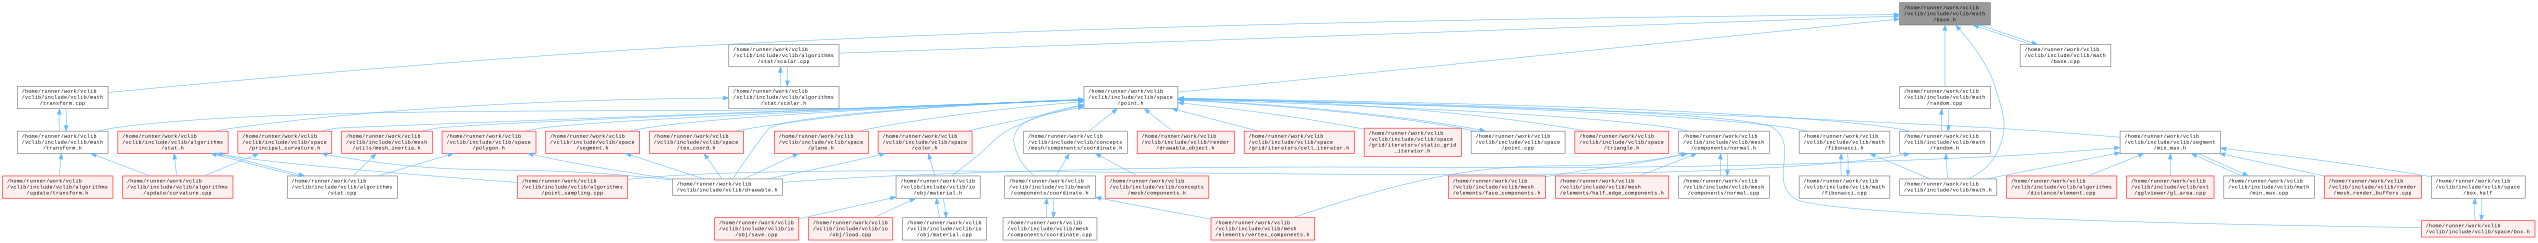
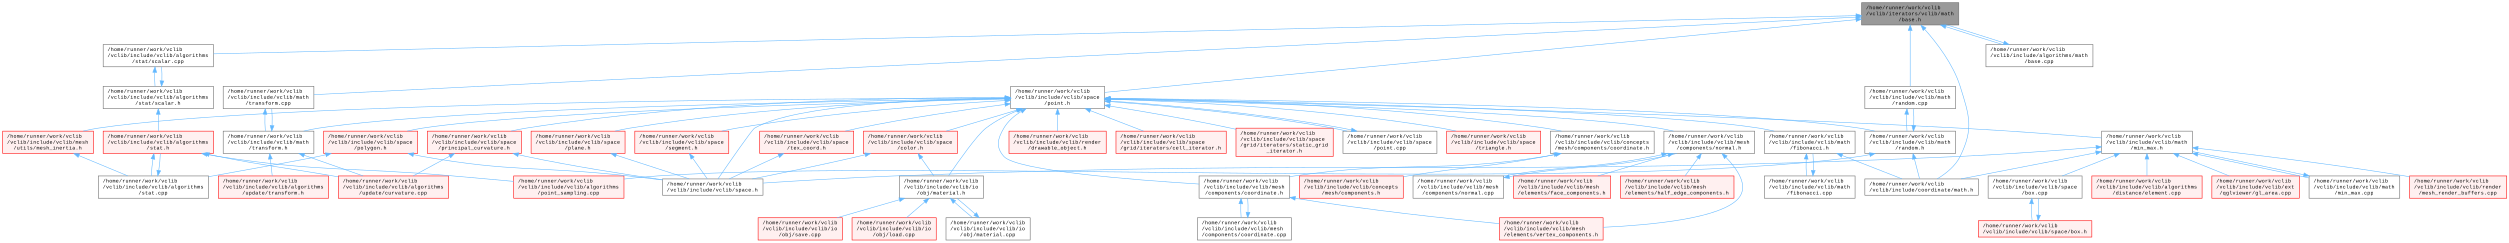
  digraph {
    fontname="Liberation Mono"
    node [color=red fillcolor="#FFF0F0" fontname="Liberation Mono" fontsize=10 shape=box style=filled]
    edge [color=steelblue1 dir=back fontname="Liberation Mono" fontsize=10 labelfontname=Helvetica labelfontsize=10 style=solid]
-   n1 [color=gray40 fillcolor=grey60 fontcolor=black height=0.2 label="/home/runner/work/vclib\l/vclib/include/vclib/math\l/base.h" width=0.4]
+   n1 [color=gray40 fillcolor=grey60 fontcolor=black height=0.2 label="/home/runner/work/vclib\l/vclib/iterators/vclib/math\l/base.h" width=0.4]
    n2 [color=grey40 fillcolor=white height=0.2 label="/home/runner/work/vclib\l/vclib/include/vclib/algorithms\l/stat/scalar.cpp" width=0.4]
-   n3 [color=grey40 fillcolor=white height=0.2 label="/home/runner/work/vclib\l/vclib/include/vclib/math.h" width=0.4]
-   n4 [color=grey40 fillcolor=white height=0.2 label="/home/runner/work/vclib\l/vclib/include/vclib/math\l/base.cpp" width=0.4]
+   n3 [color=grey40 fillcolor=white height=0.2 label="/home/runner/work/vclib\l/vclib/include/coordinate/math.h" width=0.4]
+   n4 [color=grey40 fillcolor=white height=0.2 label="/home/runner/work/vclib\l/vclib/include/algorithms/math\l/base.cpp" width=0.4]
    n5 [color=grey40 fillcolor=white height=0.2 label="/home/runner/work/vclib\l/vclib/include/vclib/math\l/random.cpp" width=0.4]
    n6 [color=grey40 fillcolor=white height=0.2 label="/home/runner/work/vclib\l/vclib/include/vclib/math\l/transform.cpp" width=0.4]
    n7 [color=grey40 fillcolor=white height=0.2 label="/home/runner/work/vclib\l/vclib/include/vclib/space\l/point.h" width=0.4]
    n8 [color=grey40 fillcolor=white height=0.2 label="/home/runner/work/vclib\l/vclib/include/vclib/algorithms\l/stat/scalar.h" width=0.4]
    n9 [color=grey40 fillcolor=white height=0.2 label="/home/runner/work/vclib\l/vclib/include/vclib/math\l/random.h" width=0.4]
    n10 [color=grey40 fillcolor=white height=0.2 label="/home/runner/work/vclib\l/vclib/include/vclib/math\l/transform.h" width=0.4]
    n11 [color=grey40 fillcolor=white height=0.2 label="/home/runner/work/vclib\l/vclib/include/vclib/concepts\l/mesh/components/coordinate.h" width=0.4]
    n12 [color=grey40 fillcolor=white height=0.2 label="/home/runner/work/vclib\l/vclib/include/vclib/mesh\l/components/coordinate.h" width=0.4]
    n13 [color=grey40 fillcolor=white height=0.2 label="/home/runner/work/vclib\l/vclib/include/vclib/io\l/obj/material.h" width=0.4]
    n14 [color=grey40 fillcolor=white height=0.2 label="/home/runner/work/vclib\l/vclib/include/vclib/math\l/fibonacci.h" width=0.4]
-   n15 [color=grey40 fillcolor=white height=0.2 label="/home/runner/work/vclib\l/vclib/include/vclib/segment\l/min_max.h" width=0.4]
+   n15 [color=grey40 fillcolor=white height=0.2 label="/home/runner/work/vclib\l/vclib/include/vclib/math\l/min_max.h" width=0.4]
    n16 [height=0.2 label="/home/runner/work/vclib\l/vclib/include/vclib/space/box.h" width=0.4]
-   n17 [color=grey40 fillcolor=white height=0.2 label="/home/runner/work/vclib\l/vclib/include/vclib/drawable.h" width=0.4]
+   n17 [color=grey40 fillcolor=white height=0.2 label="/home/runner/work/vclib\l/vclib/include/vclib/space.h" width=0.4]
    n18 [color=grey40 fillcolor=white height=0.2 label="/home/runner/work/vclib\l/vclib/include/vclib/mesh\l/components/normal.h" width=0.4]
    n19 [height=0.2 label="/home/runner/work/vclib\l/vclib/include/vclib/mesh\l/utils/mesh_inertia.h" width=0.4]
    n20 [height=0.2 label="/home/runner/work/vclib\l/vclib/include/vclib/render\l/drawable_object.h" width=0.4]
    n21 [height=0.2 label="/home/runner/work/vclib\l/vclib/include/vclib/space\l/color.h" width=0.4]
    n22 [height=0.2 label="/home/runner/work/vclib\l/vclib/include/vclib/space\l/grid/iterators/cell_iterator.h" width=0.4]
    n23 [height=0.2 label="/home/runner/work/vclib\l/vclib/include/vclib/space\l/grid/iterators/static_grid\l_iterator.h" width=0.4]
    n24 [height=0.2 label="/home/runner/work/vclib\l/vclib/include/vclib/space\l/plane.h" width=0.4]
    n25 [color=grey40 fillcolor=white height=0.2 label="/home/runner/work/vclib\l/vclib/include/vclib/space\l/point.cpp" width=0.4]
    n26 [height=0.2 label="/home/runner/work/vclib\l/vclib/include/vclib/space\l/polygon.h" width=0.4]
    n27 [height=0.2 label="/home/runner/work/vclib\l/vclib/include/vclib/space\l/principal_curvature.h" width=0.4]
    n28 [height=0.2 label="/home/runner/work/vclib\l/vclib/include/vclib/space\l/segment.h" width=0.4]
    n29 [height=0.2 label="/home/runner/work/vclib\l/vclib/include/vclib/space\l/tex_coord.h" width=0.4]
    n30 [height=0.2 label="/home/runner/work/vclib\l/vclib/include/vclib/space\l/triangle.h" width=0.4]
    n31 [height=0.2 label="/home/runner/work/vclib\l/vclib/include/vclib/algorithms\l/stat.h" width=0.4]
    n32 [height=0.2 label="/home/runner/work/vclib\l/vclib/include/vclib/algorithms\l/point_sampling.cpp" width=0.4]
    n33 [color=grey40 fillcolor=white height=0.2 label="/home/runner/work/vclib\l/vclib/include/vclib/algorithms\l/stat.cpp" width=0.4]
    n34 [height=0.2 label="/home/runner/work/vclib\l/vclib/include/vclib/algorithms\l/update/curvature.cpp" width=0.4]
    n35 [height=0.2 label="/home/runner/work/vclib\l/vclib/include/vclib/algorithms\l/update/transform.h" width=0.4]
    n36 [height=0.2 label="/home/runner/work/vclib\l/vclib/include/vclib/concepts\l/mesh/components.h" width=0.4]
    n37 [color=grey40 fillcolor=white height=0.2 label="/home/runner/work/vclib\l/vclib/include/vclib/mesh\l/components/coordinate.cpp" width=0.4]
    n38 [height=0.2 label="/home/runner/work/vclib\l/vclib/include/vclib/mesh\l/elements/vertex_components.h" width=0.4]
    n39 [height=0.2 label="/home/runner/work/vclib\l/vclib/include/vclib/io\l/obj/load.cpp" width=0.4]
    n40 [color=grey40 fillcolor=white height=0.2 label="/home/runner/work/vclib\l/vclib/include/vclib/io\l/obj/material.cpp" width=0.4]
    n41 [height=0.2 label="/home/runner/work/vclib\l/vclib/include/vclib/io\l/obj/save.cpp" width=0.4]
    n42 [color=grey40 fillcolor=white height=0.2 label="/home/runner/work/vclib\l/vclib/include/vclib/math\l/fibonacci.cpp" width=0.4]
    n43 [height=0.2 label="/home/runner/work/vclib\l/vclib/include/vclib/algorithms\l/distance/element.cpp" width=0.4]
    n44 [height=0.2 label="/home/runner/work/vclib\l/vclib/include/vclib/ext\l/qglviewer/gl_area.cpp" width=0.4]
    n45 [color=grey40 fillcolor=white height=0.2 label="/home/runner/work/vclib\l/vclib/include/vclib/math\l/min_max.cpp" width=0.4]
    n46 [height=0.2 label="/home/runner/work/vclib\l/vclib/include/vclib/render\l/mesh_render_buffers.cpp" width=0.4]
-   n47 [color=grey40 fillcolor=white height=0.2 label="/home/runner/work/vclib\l/vclib/include/vclib/space\l/box.half" width=0.4]
+   n47 [color=grey40 fillcolor=white height=0.2 label="/home/runner/work/vclib\l/vclib/include/vclib/space\l/box.cpp" width=0.4]
    n48 [color=grey40 fillcolor=white height=0.2 label="/home/runner/work/vclib\l/vclib/include/vclib/mesh\l/components/normal.cpp" width=0.4]
    n49 [height=0.2 label="/home/runner/work/vclib\l/vclib/include/vclib/mesh\l/elements/face_components.h" width=0.4]
    n50 [height=0.2 label="/home/runner/work/vclib\l/vclib/include/vclib/mesh\l/elements/half_edge_components.h" width=0.4]
    n1 -> n2
    n1 -> n3
    n1 -> n4
    n1 -> n5
    n1 -> n6
    n1 -> n7
    n2 -> n8
    n4 -> n1
    n5 -> n9
    n6 -> n10
    n7 -> n9
    n7 -> n10
    n7 -> n11
    n7 -> n12
    n7 -> n13
    n7 -> n14
    n7 -> n15
-   n7 -> n16
    n7 -> n17
    n7 -> n18
    n7 -> n19
    n7 -> n20
    n7 -> n21
    n7 -> n22
    n7 -> n23
    n7 -> n24
    n7 -> n25
    n7 -> n26
    n7 -> n27
    n7 -> n28
    n7 -> n29
    n7 -> n30
    n8 -> n2
    n8 -> n31
    n9 -> n3
    n9 -> n5
    n9 -> n32
    n10 -> n6
    n10 -> n34
    n10 -> n35
    n11 -> n12
    n11 -> n36
    n12 -> n37
    n12 -> n38
    n13 -> n39
    n13 -> n40
    n13 -> n41
    n14 -> n3
    n14 -> n42
    n15 -> n3
    n15 -> n17
    n15 -> n43
    n15 -> n44
    n15 -> n45
    n15 -> n46
    n15 -> n47
    n16 -> n47
    n18 -> n38
    n18 -> n48
    n18 -> n49
    n18 -> n50
    n19 -> n33
    n21 -> n13
    n21 -> n17
    n24 -> n17
    n25 -> n7
    n26 -> n17
    n26 -> n33
    n27 -> n17
    n27 -> n34
    n28 -> n17
    n29 -> n17
    n31 -> n32
    n31 -> n33
    n31 -> n34
    n33 -> n31
    n37 -> n12
    n40 -> n13
    n42 -> n14
    n45 -> n15
    n47 -> n16
    n48 -> n18
  }
